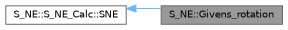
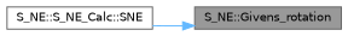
  digraph {
    rankdir=RL
    node [fontname=Helvetica fontsize=10 shape=box style=filled]
    n1 [color=gray40 fillcolor=grey60 fontcolor=black height=0.2 label="S_NE::Givens_rotation" width=0.4]
    n2 [color=grey40 fillcolor=white height=0.2 label="S_NE::S_NE_Calc::SNE" width=0.4]
-   n2 -> n1 [color=steelblue1 dir=back fontname=Helvetica fontsize=10 labelfontname=Helvetica labelfontsize=10 style=solid]
+   n1 -> n2 [color=steelblue1 dir=back fontname=Helvetica fontsize=10 labelfontname=Helvetica labelfontsize=10 style=solid]
  }
